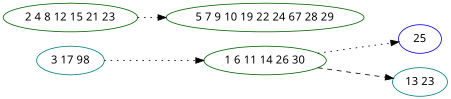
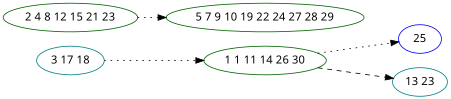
  digraph {
    fontname="Noto Sans"
    rankdir=LR
    node [color=darkgreen fontname="Noto Sans"]
    edge [fontname="Noto Sans" style=dotted]
-   n1 [color=teal label="3 17 98"]
-   n2 [label="1 6 11 14 26 30"]
+   n1 [color=teal label="3 17 18"]
+   n2 [label="1 1 11 14 26 30"]
    n3 [label="2 4 8 12 15 21 23"]
-   n4 [label="5 7 9 10 19 22 24 67 28 29"]
+   n4 [label="5 7 9 10 19 22 24 27 28 29"]
    n5 [color=blue label=25]
    n6 [color=teal label="13 23"]
    n1 -> n2
    n2 -> n5
    n2 -> n6 [style=dashed]
    n3 -> n4
  }
